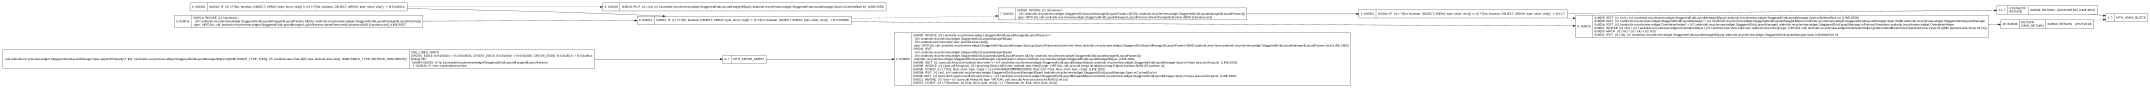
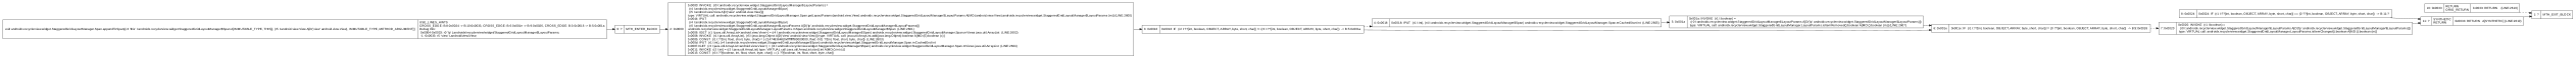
  digraph {
    fontname="Liberation Sans"
    rankdir=LR
    node [fontname="Liberation Sans" shape=record]
    edge [fontname="Liberation Sans"]
-   n1 [label="{0\:\ ?|MTH_ENTER_ARRAY\l}"]
+   n1 [label="{0\:\ ?|MTH_ENTER_BLOCK\l}"]
    n2 [label="{2\:\ 0x0000|0x0000: INVOKE  (r0 I:androidx.recyclerview.widget.StaggeredGridLayoutManager$LayoutParams) = \l  (r4 I:androidx.recyclerview.widget.StaggeredGridLayoutManager$Span)\l  (r5 I:android.view.View A[D('view' android.view.View)])\l type: VIRTUAL call: androidx.recyclerview.widget.StaggeredGridLayoutManager.Span.getLayoutParams(android.view.View):androidx.recyclerview.widget.StaggeredGridLayoutManager$LayoutParams A[MD:(android.view.View):androidx.recyclerview.widget.StaggeredGridLayoutManager$LayoutParams (m)] (LINE:2600)\l0x0044: IPUT  \l  (r4 I:androidx.recyclerview.widget.StaggeredGridLayoutManager$Span)\l  (r0 I:androidx.recyclerview.widget.StaggeredGridLayoutManager$LayoutParams A[D('lp' androidx.recyclerview.widget.StaggeredGridLayoutManager$LayoutParams)])\l androidx.recyclerview.widget.StaggeredGridLayoutManager.LayoutParams.mSpan androidx.recyclerview.widget.StaggeredGridLayoutManager$Span  (LINE:2601)\l0x0006: IGET  (r1 I:java.util.ArrayList\<android.view.View\>) = (r4 I:androidx.recyclerview.widget.StaggeredGridLayoutManager$Span) androidx.recyclerview.widget.StaggeredGridLayoutManager.Span.mViews java.util.ArrayList  (LINE:2602)\l0x0008: INVOKE  (r1 I:java.util.ArrayList), (r5 I:java.lang.Object A[D('view' android.view.View)]) type: VIRTUAL call: java.util.ArrayList.add(java.lang.Object):boolean A[MD:(E):boolean (c)]\l0x000b: CONST  (r1 I:??[int, float, short, byte, char]) = (\-2147483648(0xffffffff80000000, float:\-0.0) ??[int, float, short, byte, char])  (LINE:2603)\l0x000d: IPUT  (r1 I:int), (r4 I:androidx.recyclerview.widget.StaggeredGridLayoutManager$Span) androidx.recyclerview.widget.StaggeredGridLayoutManager.Span.mCachedEnd int \l0x000f: IGET  (r2 I:java.util.ArrayList\<android.view.View\>) = (r4 I:androidx.recyclerview.widget.StaggeredGridLayoutManager$Span) androidx.recyclerview.widget.StaggeredGridLayoutManager.Span.mViews java.util.ArrayList  (LINE:2604)\l0x0011: INVOKE  (r2 I:int) = (r2 I:java.util.ArrayList) type: VIRTUAL call: java.util.ArrayList.size():int A[MD:():int (c)]\l0x0015: CONST  (r3 I:??[boolean, int, float, short, byte, char]) = (1 ??[boolean, int, float, short, byte, char]) \l}"]
    n3 [label="{3\:\ 0x0016|0x0016: IF  (r2 I:??[int, boolean, OBJECT, ARRAY, byte, short, char]) != (r3 I:??[int, boolean, OBJECT, ARRAY, byte, short, char])  \-\> B:5:0x001a \l}"]
    n4 [label="{4\:\ 0x0018|0x0018: IPUT  (r1 I:int), (r4 I:androidx.recyclerview.widget.StaggeredGridLayoutManager$Span) androidx.recyclerview.widget.StaggeredGridLayoutManager.Span.mCachedStart int  (LINE:2605)\l}"]
    n5 [label="{6\:\ 0x001e|0x001e: IF  (r1 I:??[int, boolean, OBJECT, ARRAY, byte, short, char]) != (0 ??[int, boolean, OBJECT, ARRAY, byte, short, char])  \-\> B:9:0x0026 \l}"]
    n6 [label="{5\:\ 0x001a|0x001a: INVOKE  (r1 I:boolean) = \l  (r0 I:androidx.recyclerview.widget.StaggeredGridLayoutManager$LayoutParams A[D('lp' androidx.recyclerview.widget.StaggeredGridLayoutManager$LayoutParams)])\l type: VIRTUAL call: androidx.recyclerview.widget.StaggeredGridLayoutManager.LayoutParams.isItemRemoved():boolean A[MD:():boolean (m)] (LINE:2607)\l}"]
    n7 [label="{7\:\ 0x0020|0x0020: INVOKE  (r1 I:boolean) = \l  (r0 I:androidx.recyclerview.widget.StaggeredGridLayoutManager$LayoutParams A[D('lp' androidx.recyclerview.widget.StaggeredGridLayoutManager$LayoutParams)])\l type: VIRTUAL call: androidx.recyclerview.widget.StaggeredGridLayoutManager.LayoutParams.isItemChanged():boolean A[MD:():boolean (m)]\l}"]
-   n8 [label="{9\:\ 0x0026|0x0026: IGET  (r1 I:int) = (r4 I:androidx.recyclerview.widget.StaggeredGridLayoutManager$Span) androidx.recyclerview.widget.StaggeredGridLayoutManager.Span.mDeletedSize int  (LINE:2608)\l0x0028: IGET  (r2 I:androidx.recyclerview.widget.StaggeredGridLayoutManager) = (r4 I:androidx.recyclerview.widget.StaggeredGridLayoutManager$Span) androidx.recyclerview.widget.StaggeredGridLayoutManager.Span.this$0 androidx.recyclerview.widget.StaggeredGridLayoutManager \l0x002a: IGET  (r2 I:androidx.recyclerview.widget.OrientationHelper) = (r2 I:androidx.recyclerview.widget.StaggeredGridLayoutManager) androidx.recyclerview.widget.StaggeredGridLayoutManager.mPrimaryOrientation androidx.recyclerview.widget.OrientationHelper \l0x002c: INVOKE  (r2 I:int) = (r2 I:androidx.recyclerview.widget.OrientationHelper), (r5 I:android.view.View A[D('view' android.view.View)]) type: VIRTUAL call: androidx.recyclerview.widget.OrientationHelper.getDecoratedMeasurement(android.view.View):int A[MD:(android.view.View):int (m)]\l0x0030: ARITH  (r1 I:int) = (r1 I:int) + (r2 I:int) \l0x0031: IPUT  (r1 I:int), (r4 I:androidx.recyclerview.widget.StaggeredGridLayoutManager$Span) androidx.recyclerview.widget.StaggeredGridLayoutManager.Span.mDeletedSize int \l}"]
    n9 [label="{8\:\ 0x0024|0x0024: IF  (r1 I:??[int, boolean, OBJECT, ARRAY, byte, short, char]) == (0 ??[int, boolean, OBJECT, ARRAY, byte, short, char])  \-\> B:11:? \l}"]
-   n10 [label="{10\:\ 0x0033|RETURN\lORIG_RETURN\l|0x0033: RETURN    (IPUT:2610)\l}"]
+   n10 [label="{10\:\ 0x0033|RETURN\lORIG_RETURN\l|0x0033: RETURN    (LINE:2610)\l}"]
    n11 [label="{11\:\ ?|SYNTHETIC\lRETURN\l|0x0033: RETURN   A[SYNTHETIC] (LINE:2610)\l}"]
-   n12 [label="{1\:\ ?|MTH_LINES_BLOCK\l}"]
+   n12 [label="{1\:\ ?|MTH_EXIT_BLOCK\l}"]
    n13 [label="{void androidx.recyclerview.widget.StaggeredGridLayoutManager.Span.appendToSpan((r4 'this' I:androidx.recyclerview.widget.StaggeredGridLayoutManager$Span A[IMMUTABLE_TYPE, THIS]), (r5 I:android.view.View A[D('view' android.view.View), IMMUTABLE_TYPE, METHOD_ARGUMENT]))  | USE_LINES_HINTS\lCROSS_EDGE: B:8:0x0024 \-\> B:10:0x0033, CROSS_EDGE: B:6:0x001e \-\> B:9:0x0026, CROSS_EDGE: B:3:0x0016 \-\> B:5:0x001a\lDebug Info:\l  0x0004\-0x0033: r0 'lp' Landroidx\/recyclerview\/widget\/StaggeredGridLayoutManager$LayoutParams;\l  \-1 \-0x0033: r5 'view' Landroid\/view\/View;\l}"]
    n1 -> n2
+   n2 -> n3
    n3 -> n4 [style=dashed]
    n3 -> n5
+   n4 -> n6
    n5 -> n7 [style=dashed]
-   n5 -> n8
    n6 -> n5
-   n7 -> n9
-   n8 -> n10
-   n9 -> n8 [style=dashed]
+   n7 -> n11
    n9 -> n11
    n10 -> n12 [style=dashed]
    n11 -> n12
    n13 -> n1
  }
